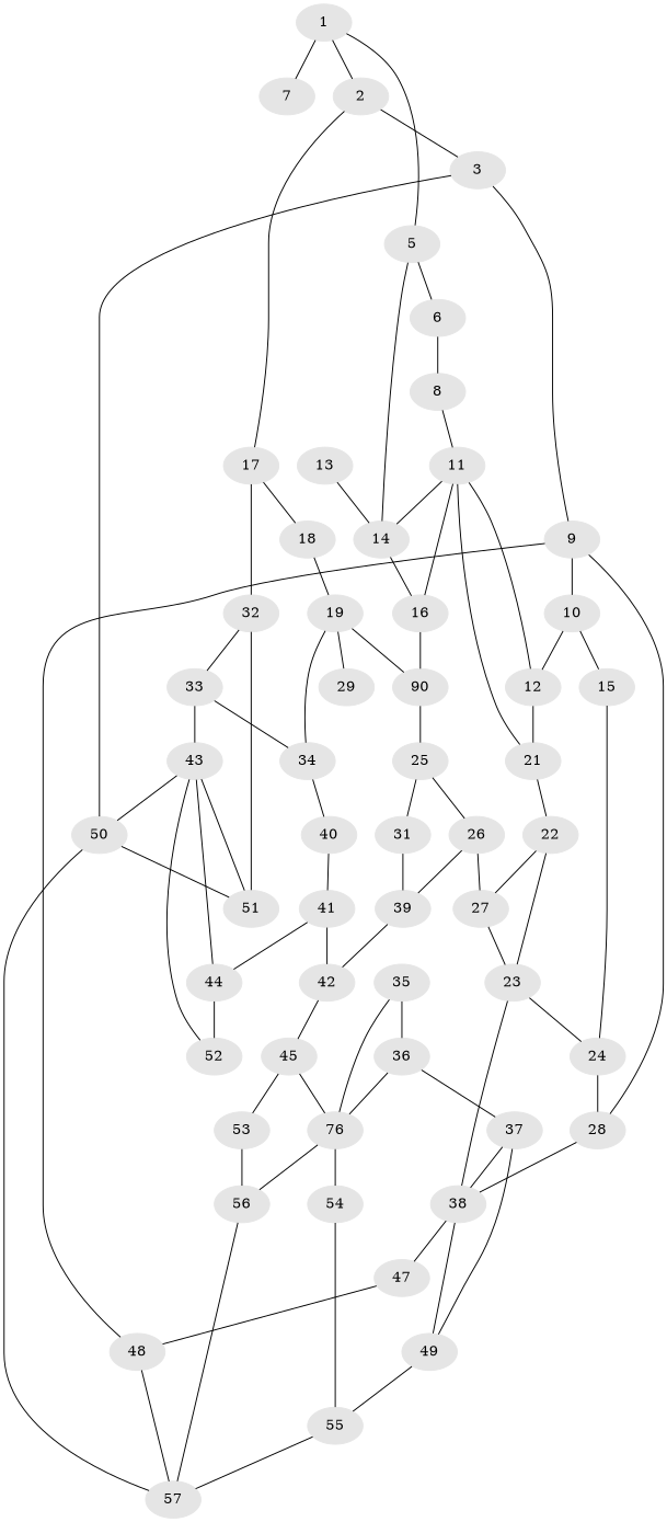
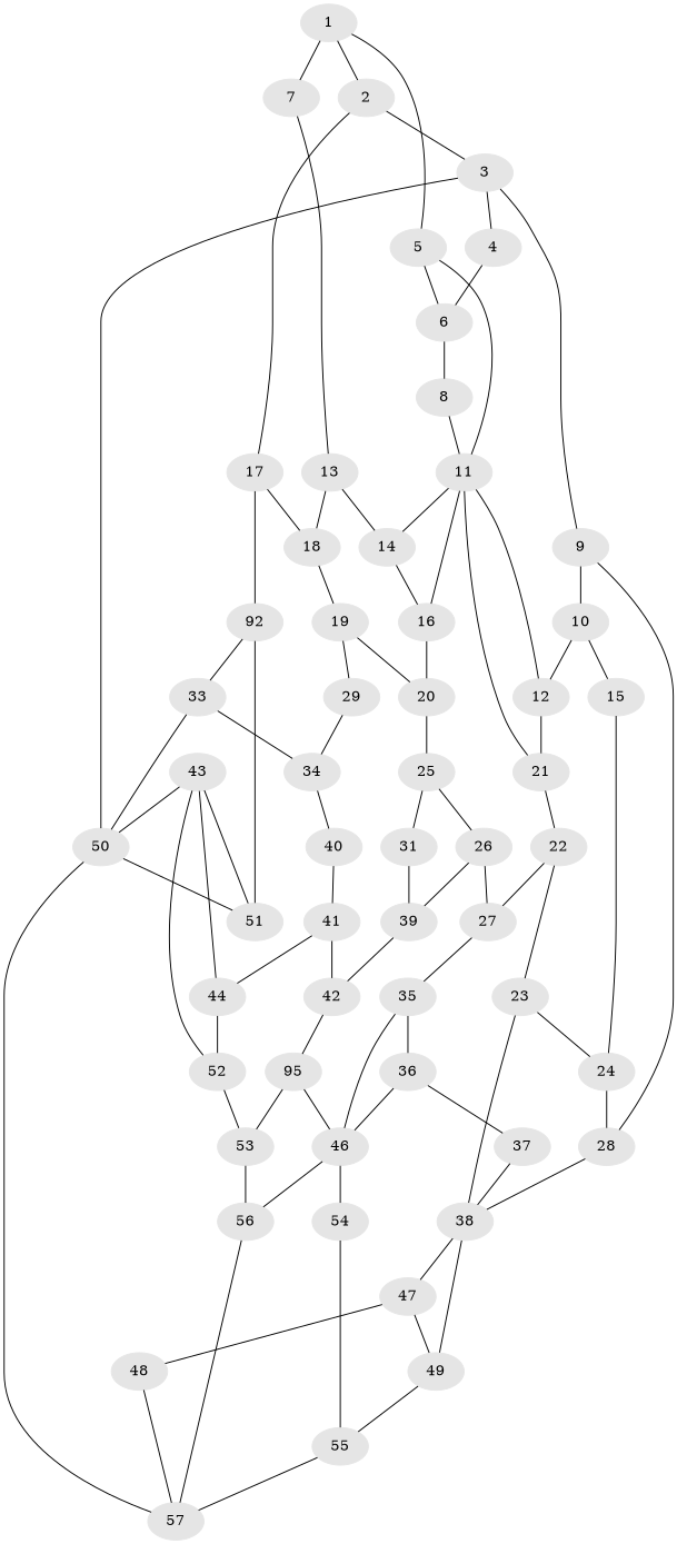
  graph {
    node [color=gray90 style=filled]
    edge [weight=1.0]
    1
    2
    5
    7
    3
    17
    6
    11
    13
+   4
    9
    50
    18
-   32
+   32 [label=92]
    10
    28
    48
    51
    57
    8
    12
    14
    16
    21
    15
    38
    24
-   20 [label=90]
+   20
    22
    19
    25
    33
    29
    34
    26
    31
    23
    27
    35
    47
    49
    39
    42
    36
-   46 [label=76]
+   46
    40
    41
    43
    44
    52
    37
    54
    56
    55
-   45
+   45 [label=95]
    53
    1 -- 2
    1 -- 5
    1 -- 7 [weight=2.0]
    2 -- 3
    2 -- 17
    5 -- 6
-   5 -- 14
+   5 -- 11
+   7 -- 13
+   3 -- 4
    3 -- 9
    3 -- 50
    17 -- 18
    17 -- 32
    6 -- 8
    11 -- 12
    11 -- 14
    11 -- 16
    11 -- 21
+   13 -- 18
    13 -- 14
+   4 -- 6
    9 -- 10 [weight=2.0]
    9 -- 28
-   9 -- 48 [weight=2.0]
    50 -- 51
    50 -- 57
    18 -- 19
    32 -- 51
    32 -- 33
    10 -- 12
    10 -- 15 [weight=2.0]
    28 -- 38
    48 -- 57
    8 -- 11
    12 -- 21
    14 -- 16
    16 -- 20
    21 -- 22
    15 -- 24
    38 -- 47
    38 -- 49
    24 -- 28
    20 -- 25
    22 -- 23
    22 -- 27
    19 -- 20
    19 -- 29
    25 -- 26
    25 -- 31
    33 -- 34 [weight=2.0]
-   33 -- 43 [weight=2.0]
-   19 -- 34
+   33 -- 50 [weight=2.0]
+   29 -- 34
    34 -- 40
    26 -- 27
    26 -- 39
    31 -- 39
    23 -- 38
    23 -- 24
-   27 -- 23
+   27 -- 35
    35 -- 36
    35 -- 46
    47 -- 48
-   37 -- 49
+   47 -- 49
    49 -- 55
    39 -- 42
    42 -- 45
    36 -- 46
    36 -- 37
    46 -- 54 [weight=2.0]
    46 -- 56
    40 -- 41
    41 -- 42
    41 -- 44
    43 -- 50
    43 -- 51
    43 -- 44
    43 -- 52
    44 -- 52
+   52 -- 53
    37 -- 38 [weight=2.0]
    54 -- 55
    56 -- 57
    55 -- 57
    45 -- 46
    45 -- 53
    53 -- 56
  }
